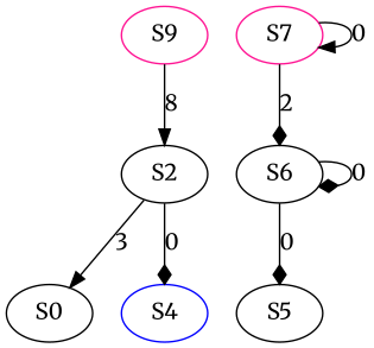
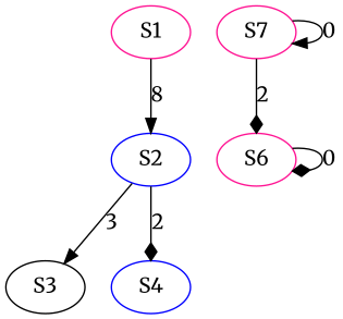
  strict digraph {
    fontname=Merriweather
    node [color=deeppink fontname=Merriweather]
    edge [arrowhead=diamond fontname=Merriweather]
-   S2 [color=black]
-   S1 [label=S9]
-   S3 [color=black label=S0]
+   S2 [color=blue]
+   S1
+   S3 [color=black]
    S4 [color=blue]
-   S6 [color=black]
-   S5 [color=black]
+   S6
    S7
    S2 -> S3 [arrowhead=normal label=3]
-   S2 -> S4 [label=0]
+   S2 -> S4 [label=2]
    S1 -> S2 [arrowhead=normal label=8]
    S6 -> S6 [label=0]
-   S6 -> S5 [label=0]
    S7 -> S6 [label=2]
    S7 -> S7 [arrowhead=normal label=0]
  }
